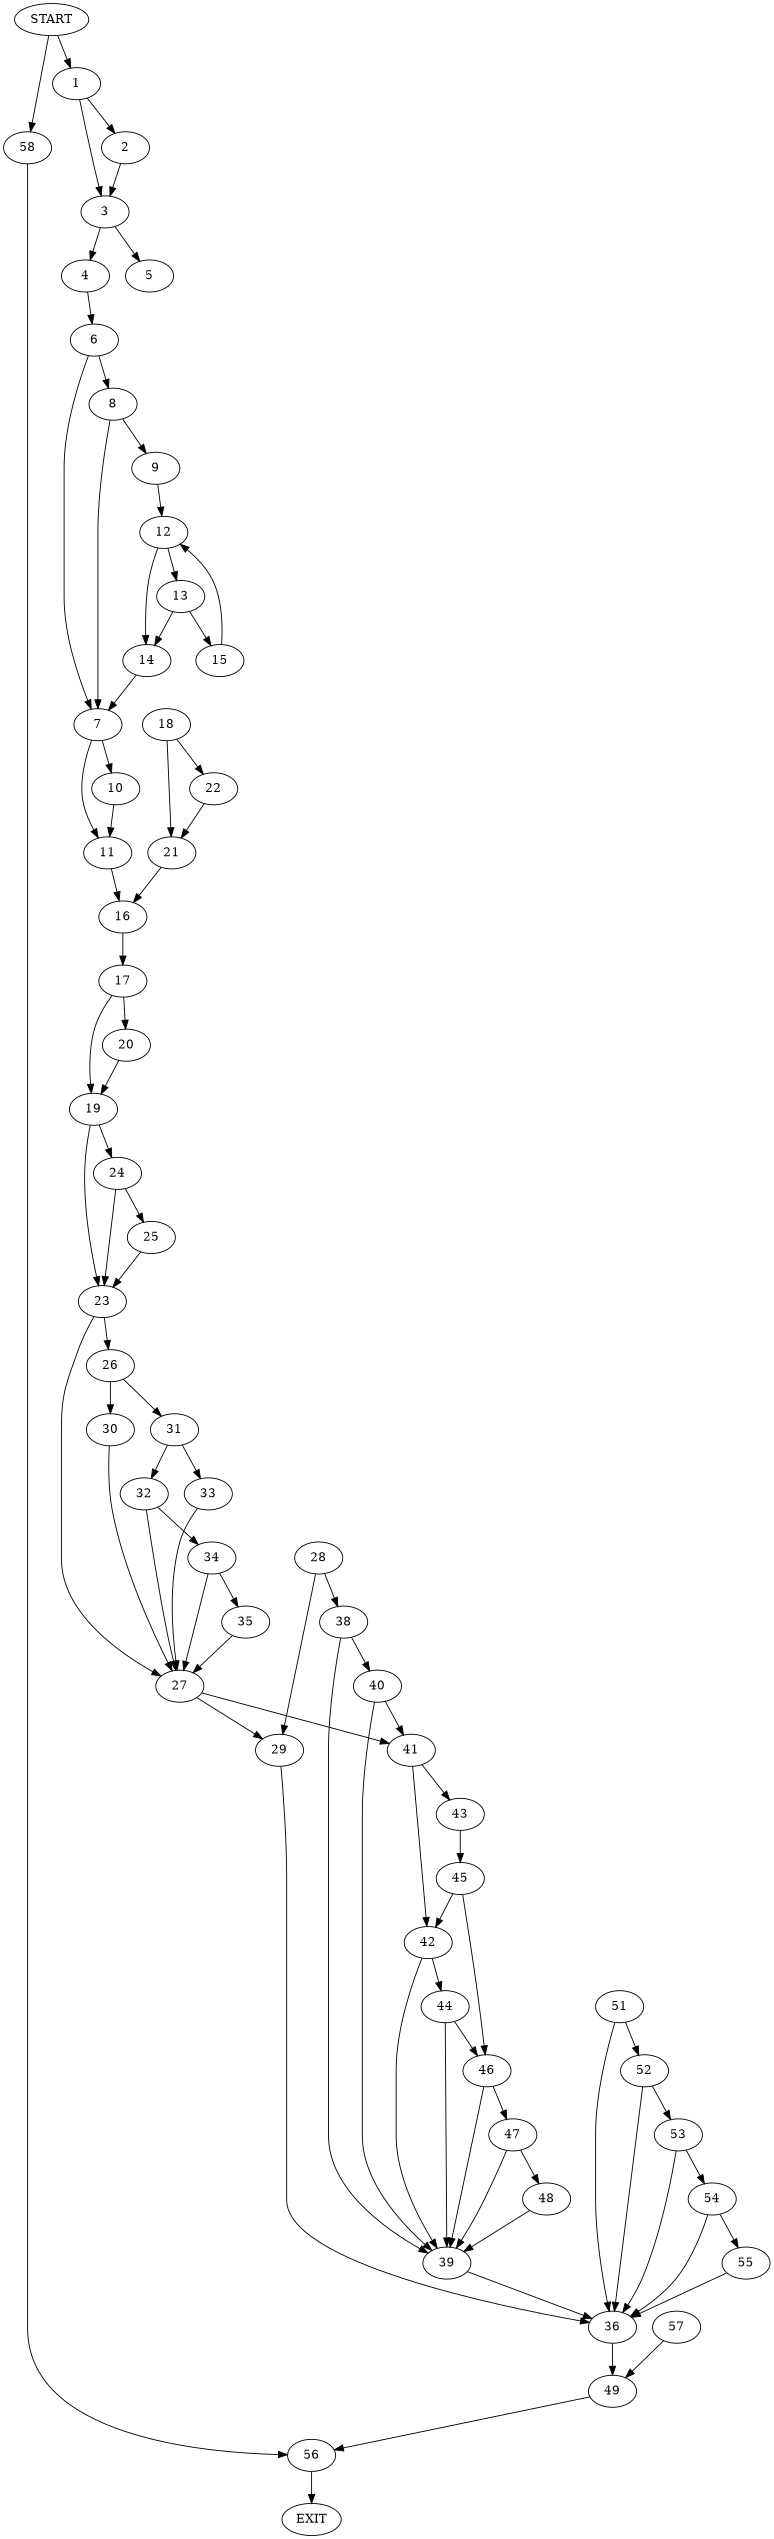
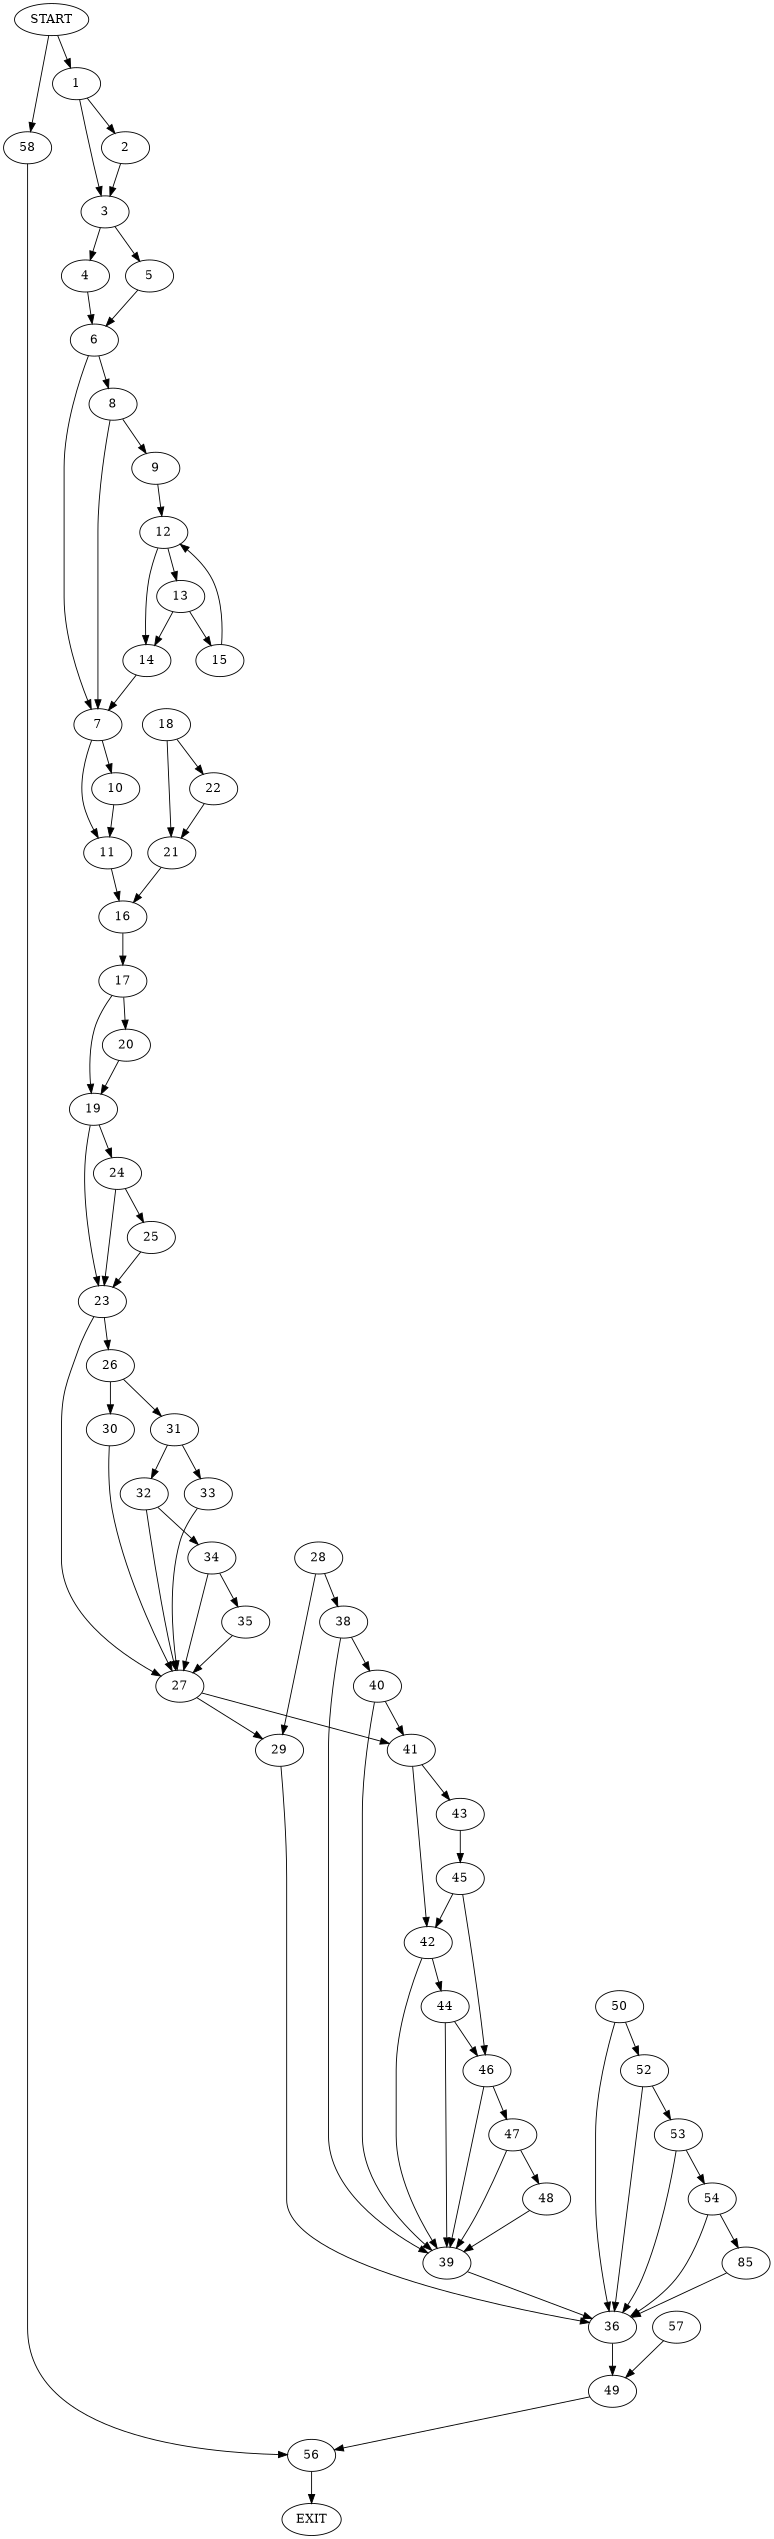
  digraph {
    n1 [label=START]
    1
    58
    2
    3
    56
    n7 [label=EXIT]
    4
    5
    6
    7
    8
    10
    11
    9
    16
    12
    13
    14
    17
    15
    19
    20
    18
    21
    22
    23
    24
    26
    27
    25
    30
    31
    29
    41
    32
    33
    28
    38
    36
    39
    40
    49
    34
    35
-   51
+   51 [label=50]
    52
    42
    43
    44
    45
    46
    47
    48
    57
    53
    54
-   55
+   55 [label=85]
    n1 -> 1
    n1 -> 58
    1 -> 2
    1 -> 3
    58 -> 56
    2 -> 3
    3 -> 4
    3 -> 5
    56 -> n7
    4 -> 6
+   5 -> 6
    6 -> 7
    6 -> 8
    7 -> 10
    7 -> 11
    8 -> 7
    8 -> 9
    10 -> 11
    11 -> 16
    9 -> 12
    16 -> 17
    12 -> 13
    12 -> 14
    13 -> 14
    13 -> 15
    14 -> 7
    17 -> 19
    17 -> 20
    15 -> 12
    19 -> 23
    19 -> 24
    20 -> 19
    18 -> 21
    18 -> 22
    21 -> 16
    22 -> 21
    23 -> 26
    23 -> 27
    24 -> 23
    24 -> 25
    26 -> 30
    26 -> 31
    27 -> 29
    27 -> 41
    25 -> 23
    30 -> 27
    31 -> 32
    31 -> 33
    29 -> 36
    41 -> 42
    41 -> 43
    32 -> 27
    32 -> 34
    33 -> 27
    28 -> 29
    28 -> 38
    38 -> 39
    38 -> 40
    36 -> 49
    39 -> 36
    40 -> 41
    40 -> 39
    49 -> 56
    34 -> 27
    34 -> 35
    35 -> 27
    51 -> 36
    51 -> 52
    52 -> 36
    52 -> 53
    42 -> 39
    42 -> 44
    43 -> 45
    44 -> 39
    44 -> 46
    45 -> 42
    45 -> 46
    46 -> 39
    46 -> 47
    47 -> 39
    47 -> 48
    48 -> 39
    57 -> 49
    53 -> 36
    53 -> 54
    54 -> 36
    54 -> 55
    55 -> 36
  }
